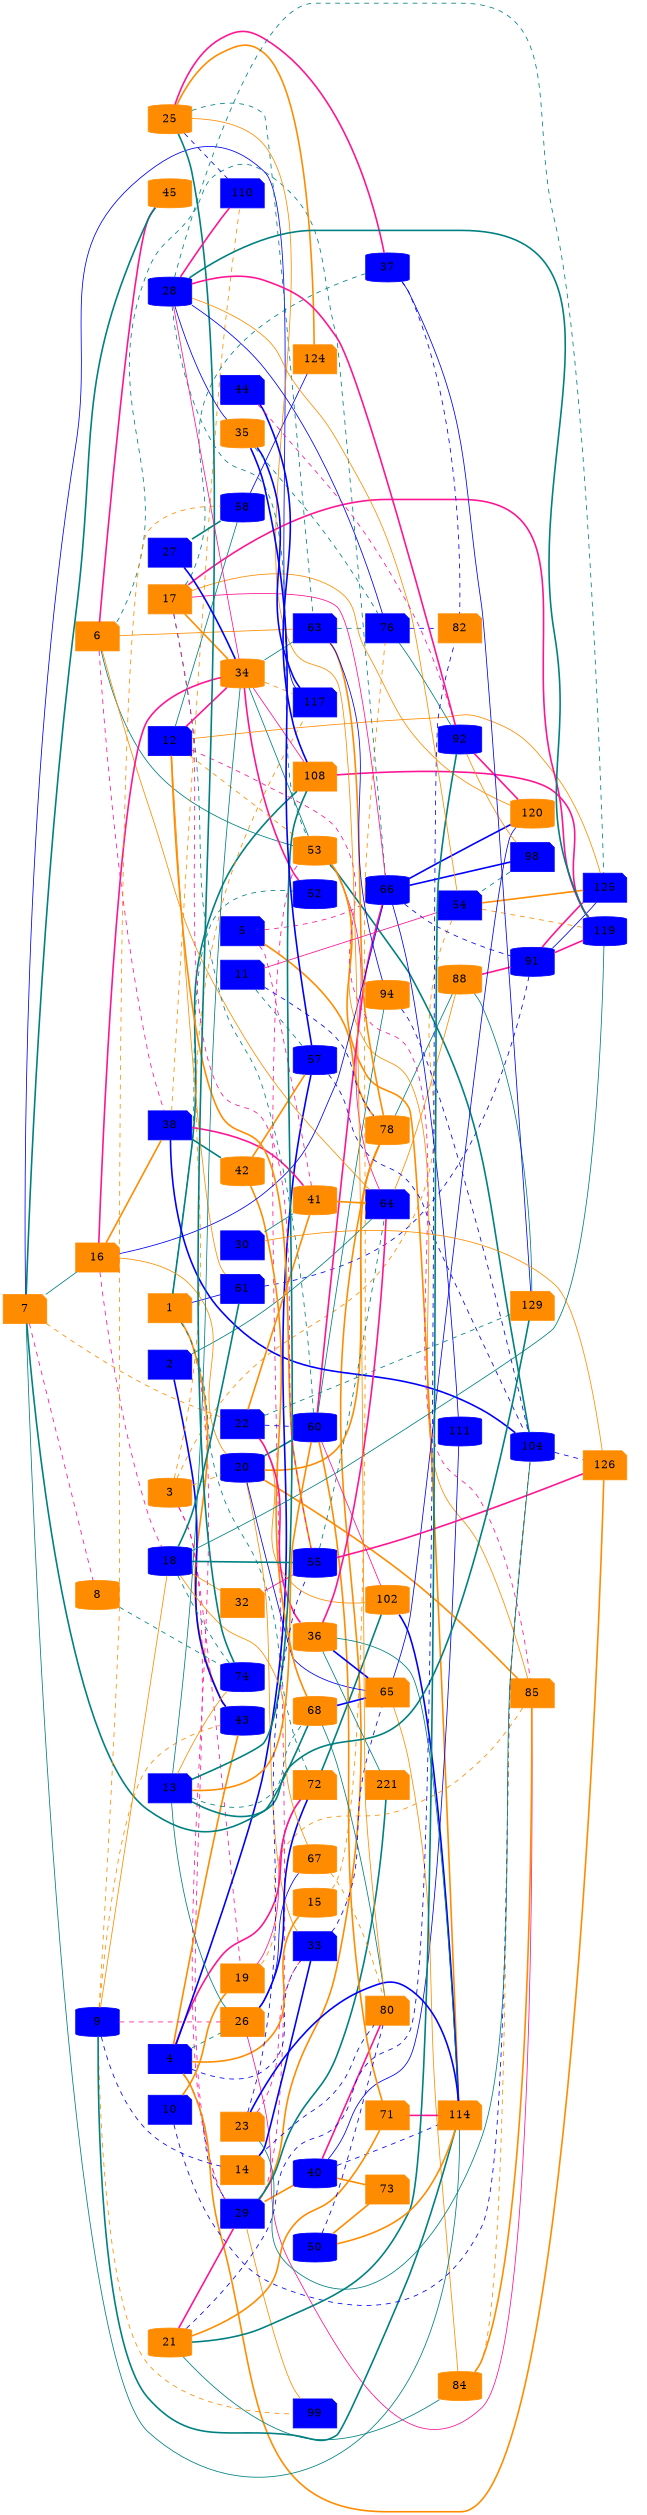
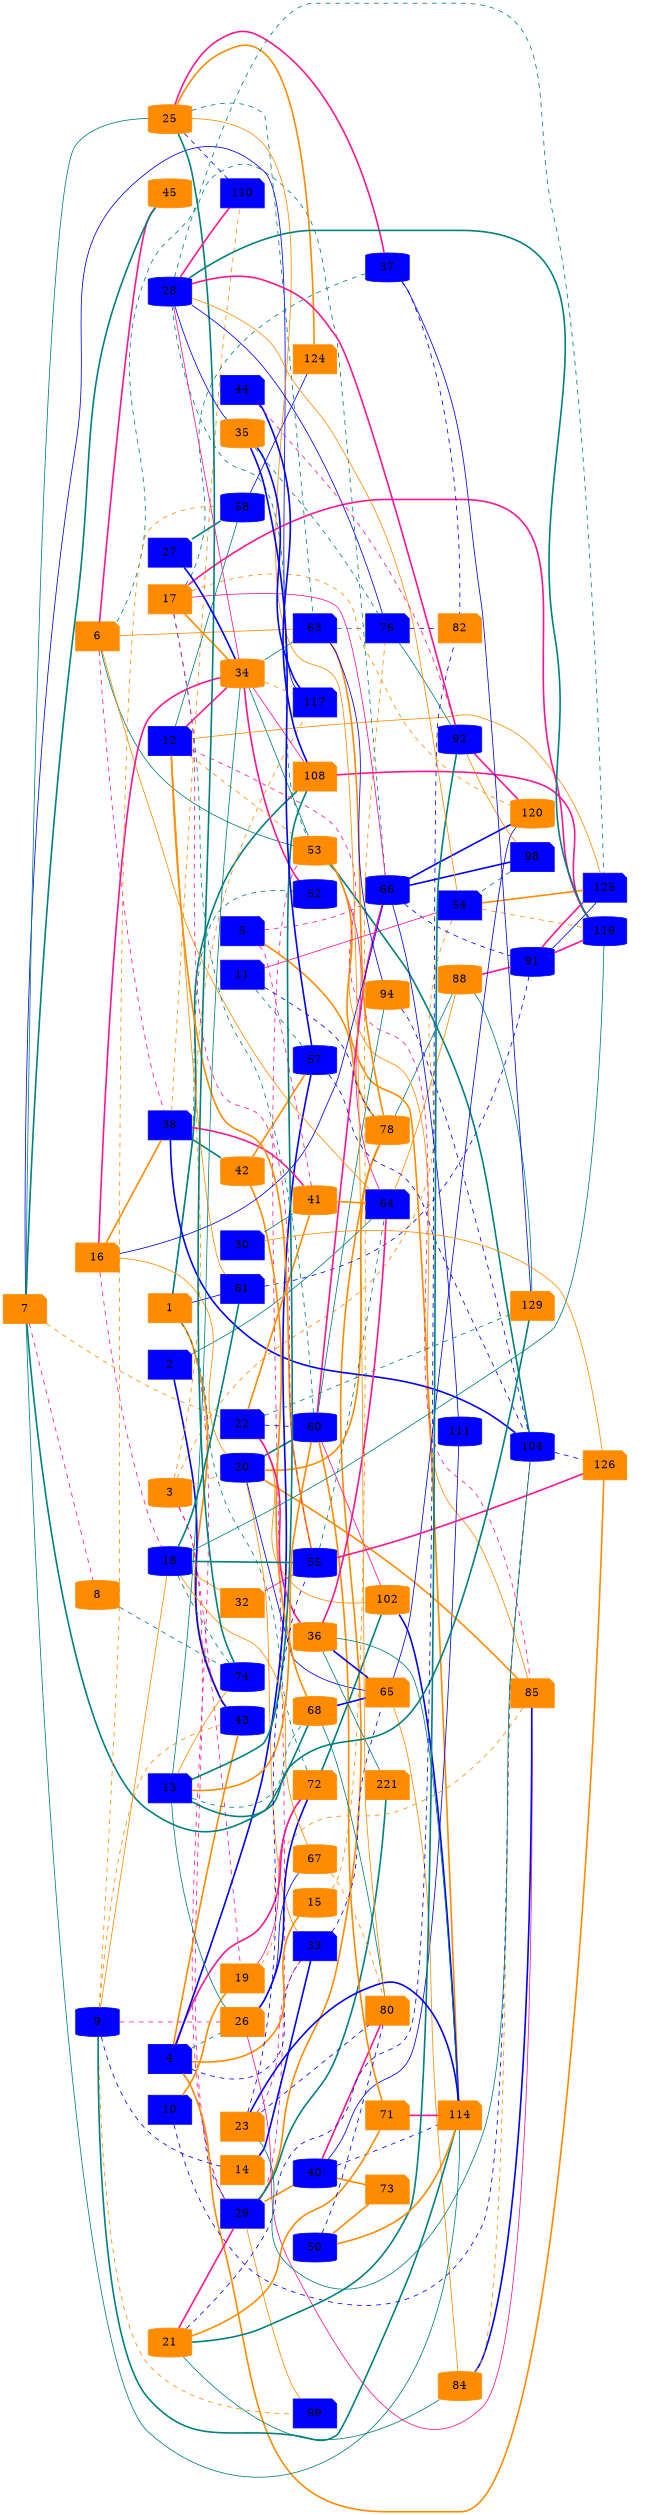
  graph {
    rankdir=LR
    node [color=blue shape=note style=filled]
    edge [color=darkorange style=bold]
    1 [color=darkorange super="+107"]
    29 [super="+39"]
    43 [shape=cylinder]
    52 [shape=cylinder]
    61 [super="+105"]
    72 [color=darkorange super="+90"]
    108 [color=darkorange]
    78 [color=darkorange shape=cylinder super="+86"]
    53 [color=darkorange shape=cylinder super="+109"]
    99
    40 [shape=cylinder super="+46"]
    n12 [color=darkorange label=221]
    91 [shape=cylinder super="+112"]
    102 [color=darkorange shape=cylinder]
    119 [shape=cylinder super="+122"]
    2
    64 [super="+70"]
    88 [color=darkorange shape=cylinder]
    3 [color=darkorange shape=cylinder super="+131"]
    19 [color=darkorange]
    20 [shape=cylinder super="+103"]
    54 [super="+101"]
    117
    85 [color=darkorange super="+97"]
    33
    60 [shape=cylinder super="+115"]
    65 [color=darkorange super="+118"]
    125
    98
    4 [super="+75"]
    15 [color=darkorange shape=cylinder super="+56"]
    26 [color=darkorange super="+59"]
    57 [shape=cylinder super="+130"]
    126 [color=darkorange]
    76 [super="+95"]
    67 [color=darkorange shape=cylinder]
    104 [shape=cylinder super="+106"]
    41 [color=darkorange shape=cylinder super="+100"]
    5
    66 [shape=cylinder super="+87"]
    120 [color=darkorange shape=cylinder]
    111 [shape=cylinder]
    6 [color=darkorange super="+83"]
    38 [super="+77"]
    45 [color=darkorange shape=cylinder]
    63 [super="+132"]
    110
    42 [color=darkorange shape=cylinder]
    114 [color=darkorange]
    94 [color=darkorange shape=cylinder]
    7 [color=darkorange super="+81"]
    8 [color=darkorange shape=cylinder super="+48"]
    16 [color=darkorange]
    22 [super="+51"]
    68 [color=darkorange shape=cylinder]
    74 [shape=cylinder]
    18 [shape=cylinder super="+24"]
    34 [color=darkorange shape=cylinder super="+123"]
    129 [color=darkorange]
    36 [color=darkorange shape=cylinder]
    80 [color=darkorange super="+116"]
    9 [shape=cylinder super="+31"]
    14 [color=darkorange]
    58 [shape=cylinder]
    55 [shape=cylinder super="+79"]
    32 [color=darkorange super="+96"]
    124 [color=darkorange]
    10
    11
    12 [super="+49"]
    13 [super="+133"]
    71 [color=darkorange]
    82 [color=darkorange]
    92 [shape=cylinder super="+128"]
    17 [color=darkorange super="+113"]
    37 [shape=cylinder super="+62"]
    84 [color=darkorange shape=cylinder]
    21 [color=darkorange shape=cylinder super="+47"]
    23 [color=darkorange super="+69"]
    25 [color=darkorange shape=cylinder super="+89"]
    27
    28 [shape=cylinder super="+127"]
    35 [color=darkorange shape=cylinder super="+93"]
    73 [color=darkorange]
    30
    44
    50 [shape=cylinder]
    1 -- 29 [color=deeppink style=dashed]
    1 -- 43
    1 -- 52 [color=teal style=dashed]
    1 -- 61 [color=blue style=solid]
    1 -- 72 [color=teal style=dashed]
    1 -- 108 [color=teal]
    29 -- 78
    29 -- 53 [color=deeppink style=dashed]
    29 -- 99 [style=solid]
    29 -- 40 [weight=2]
    29 -- n12 [color=teal]
    61 -- 91 [color=blue style=dashed]
    72 -- 102 [color=teal]
    108 -- 119 [color=deeppink]
    78 -- 88 [color=teal style=solid]
    53 -- 64 [color=deeppink style=solid]
    53 -- 85 [style=solid]
    53 -- 104 [color=teal]
    53 -- 114
    40 -- 111 [color=blue style=solid]
    40 -- 114 [color=blue style=dashed]
    40 -- 80 [color=deeppink]
    40 -- 73
    91 -- 119 [color=deeppink]
    91 -- 125 [color=blue style=solid weight=2]
    91 -- 125 [color=deeppink]
    102 -- 114 [color=blue]
    2 -- 43 [color=blue]
    2 -- 64 [color=teal style=solid]
    64 -- 88 [style=solid]
    88 -- 91 [color=deeppink]
    88 -- 129 [color=teal style=solid]
    3 -- 29 [color=deeppink style=dashed weight=2]
    3 -- 19 [color=deeppink style=dashed]
    3 -- 20 [style=dashed]
    3 -- 54 [style=dashed]
    3 -- 117 [style=dashed]
    19 -- 72 [color=deeppink style=solid]
    19 -- 85 [style=dashed]
    20 -- 78
    20 -- 85
    20 -- 33 [style=solid]
    20 -- 60 [color=teal]
    20 -- 65 [color=blue style=solid]
    54 -- 119 [style=dashed]
    54 -- 125
    54 -- 98 [color=teal style=dashed]
    33 -- 65 [color=blue style=dashed]
    60 -- 102 [color=deeppink style=solid]
    60 -- 66 [color=deeppink]
    60 -- 94 [color=teal style=solid]
    60 -- 71
    65 -- 120 [color=blue style=solid]
    65 -- 84 [style=solid]
    4 -- 29 [color=blue style=dashed]
    4 -- 43
    4 -- 72 [color=deeppink]
    4 -- 33 [color=blue style=dashed]
    4 -- 15
    4 -- 26 [color=teal style=dashed]
    4 -- 57 [color=blue]
    4 -- 126
    15 -- 76 [style=dashed]
    26 -- 72 [color=blue]
    26 -- 85 [color=deeppink style=solid]
    26 -- 67 [color=blue style=solid]
    57 -- 104 [color=blue style=dashed]
    76 -- 82 [color=blue style=dashed]
    76 -- 92 [color=teal style=solid]
    67 -- 80 [style=dashed]
    104 -- 126 [color=blue style=dashed]
    41 -- 64
    5 -- 78
    5 -- 41 [color=deeppink style=dashed]
    5 -- 66 [color=deeppink style=dashed weight=2]
    66 -- 91 [color=blue style=dashed]
    66 -- 98 [color=blue]
    66 -- 120 [color=blue]
    66 -- 111 [color=blue style=solid]
    6 -- 53 [color=teal style=solid]
    6 -- 64 [style=solid]
    6 -- 66 [color=teal style=dashed weight=2]
    6 -- 38 [color=deeppink style=dashed]
    6 -- 45 [color=deeppink]
    6 -- 63 [style=solid]
    38 -- 104 [color=blue]
    38 -- 41 [color=deeppink]
    38 -- 110 [style=dashed]
    38 -- 42 [color=teal]
    63 -- 78
    63 -- 76 [color=teal style=dashed]
    63 -- 94 [color=blue style=solid]
    42 -- 57
    42 -- 68
    94 -- 104 [color=blue style=dashed]
    7 -- 117 [color=blue style=solid]
    7 -- 45 [color=teal]
    7 -- 114 [color=teal style=solid]
    7 -- 8 [color=deeppink style=dashed]
-   7 -- 16 [color=teal style=solid]
+   7 -- 25 [color=teal style=solid]
    7 -- 22 [style=dashed]
    7 -- 68 [color=teal]
    8 -- 74 [color=teal style=dashed]
    16 -- 20 [style=solid]
    16 -- 66 [color=blue style=solid]
    16 -- 38
    16 -- 18 [color=deeppink style=dashed]
    16 -- 34 [color=deeppink]
    22 -- 102 [style=solid]
    22 -- 60 [color=blue style=dashed]
    22 -- 41
    22 -- 129 [color=teal style=dashed]
    22 -- 36 [color=deeppink]
    68 -- 65 [color=blue]
    68 -- 80 [color=teal style=solid]
    18 -- 61 [color=teal]
    18 -- 119 [color=teal style=solid]
    18 -- 67 [style=solid]
    18 -- 74 [color=teal style=dashed]
    18 -- 55 [color=teal]
    18 -- 32 [style=solid]
    34 -- 52 [color=deeppink]
    34 -- 108 [color=deeppink style=solid]
    34 -- 53 [color=teal style=solid]
    34 -- 117 [style=dashed]
    34 -- 63 [color=teal style=solid]
    36 -- n12 [color=teal style=solid]
    36 -- 64 [color=deeppink]
    36 -- 65 [color=blue]
    36 -- 114 [color=teal style=solid]
    9 -- 43 [style=dashed]
    9 -- 99 [style=dashed]
    9 -- 26 [color=deeppink style=dashed]
    9 -- 114 [color=teal]
    9 -- 18 [style=solid]
    9 -- 14 [color=blue style=dashed]
    9 -- 58 [style=dashed]
    14 -- 33 [color=blue]
-   14 -- 80 [color=blue style=dashed]
+   23 -- 80 [color=blue style=dashed]
    58 -- 124 [color=blue style=solid]
    55 -- 64 [color=teal style=dashed]
    55 -- 126 [color=deeppink]
    32 -- 55 [color=deeppink style=solid]
    10 -- 19
    10 -- 104 [color=blue style=dashed]
    11 -- 78 [color=blue style=dashed]
    11 -- 54 [color=deeppink style=solid]
    11 -- 57 [color=teal style=dashed]
    12 -- 61 [style=solid]
    12 -- 53 [style=dashed]
    12 -- 85 [color=deeppink style=dashed]
    12 -- 125 [style=solid]
    12 -- 34 [color=deeppink]
    12 -- 58 [color=teal style=solid]
    12 -- 55
    13 -- 108 [color=teal]
    13 -- 60
    13 -- 26 [color=teal style=solid]
    13 -- 68 [color=teal style=dashed]
    13 -- 74 [style=solid]
    13 -- 34 [color=teal style=solid]
    13 -- 129 [color=teal]
    71 -- 114 [color=deeppink]
    92 -- 98 [style=solid]
    92 -- 120 [color=deeppink]
    17 -- 119 [color=deeppink]
    17 -- 60 [color=teal style=dashed]
    17 -- 66 [color=deeppink style=solid]
-   17 -- 120 [style=solid]
+   17 -- 120 [style=dashed]
    17 -- 34
    17 -- 55 [color=deeppink style=dashed]
    17 -- 37 [color=teal style=dashed]
    37 -- 129 [color=blue style=solid]
    37 -- 82 [color=blue style=dashed]
-   84 -- 85
+   84 -- 85 [color=blue]
    84 -- 104 [style=dashed]
    21 -- 29 [color=deeppink]
    21 -- 71
    21 -- 82 [color=blue style=dashed]
    21 -- 92 [color=teal]
    21 -- 84 [color=teal style=solid]
    23 -- 33 [color=deeppink style=dashed]
    23 -- 104 [color=teal style=solid]
    23 -- 114 [color=blue]
    23 -- 55 [color=blue style=dashed]
    25 -- 63 [color=teal style=dashed]
    25 -- 110 [color=blue style=dashed]
    25 -- 74 [color=teal]
    25 -- 80 [style=solid weight=2]
    25 -- 124
    25 -- 37 [color=deeppink]
    27 -- 34 [color=blue]
    27 -- 58 [color=teal]
    28 -- 53 [color=teal style=dashed]
    28 -- 119 [color=teal]
    28 -- 54 [style=solid]
    28 -- 125 [color=teal style=dashed]
    28 -- 76 [color=blue style=solid]
    28 -- 110 [color=deeppink]
    28 -- 34 [color=deeppink style=solid]
    28 -- 92 [color=deeppink]
    28 -- 35 [color=blue style=solid]
    35 -- 117 [color=blue]
    35 -- 57 [color=blue]
    35 -- 76 [color=teal style=dashed]
    30 -- 126 [style=solid]
    30 -- 41 [color=teal style=solid]
    44 -- 108 [color=blue]
    44 -- 92 [color=deeppink style=dashed]
    50 -- 114
    50 -- 80 [color=blue style=dashed]
    50 -- 73
  }
